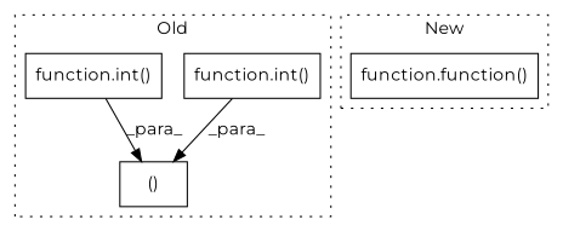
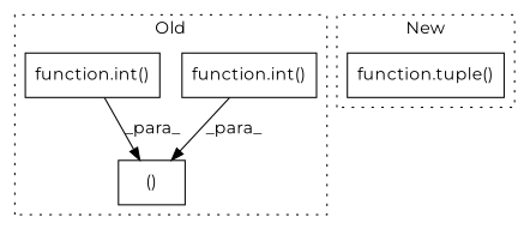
  digraph {
    fontname=Montserrat
    node [a=75 l="4,1" shape=box fontname=Montserrat]
    edge [fontname=Montserrat]
    n1 [label="function.int()" s="4630,4648"]
    n2 [a=54 l=21 label="()" s=4628]
    n3 [label="function.int()" s="4609,4627"]
-   n4 [l="6,31" label="function.function()" s="5405,5414"]
+   n4 [l="6,31" label="function.tuple()" s="5405,5414"]
    subgraph cluster_1 {
      label=Old
      style=dotted
      n1
      n2
      n3
    }
    subgraph cluster_2 {
      label=New
      style=dotted
      n4
    }
    n1 -> n2 [label=_para_]
    n3 -> n2 [label=_para_]
  }
